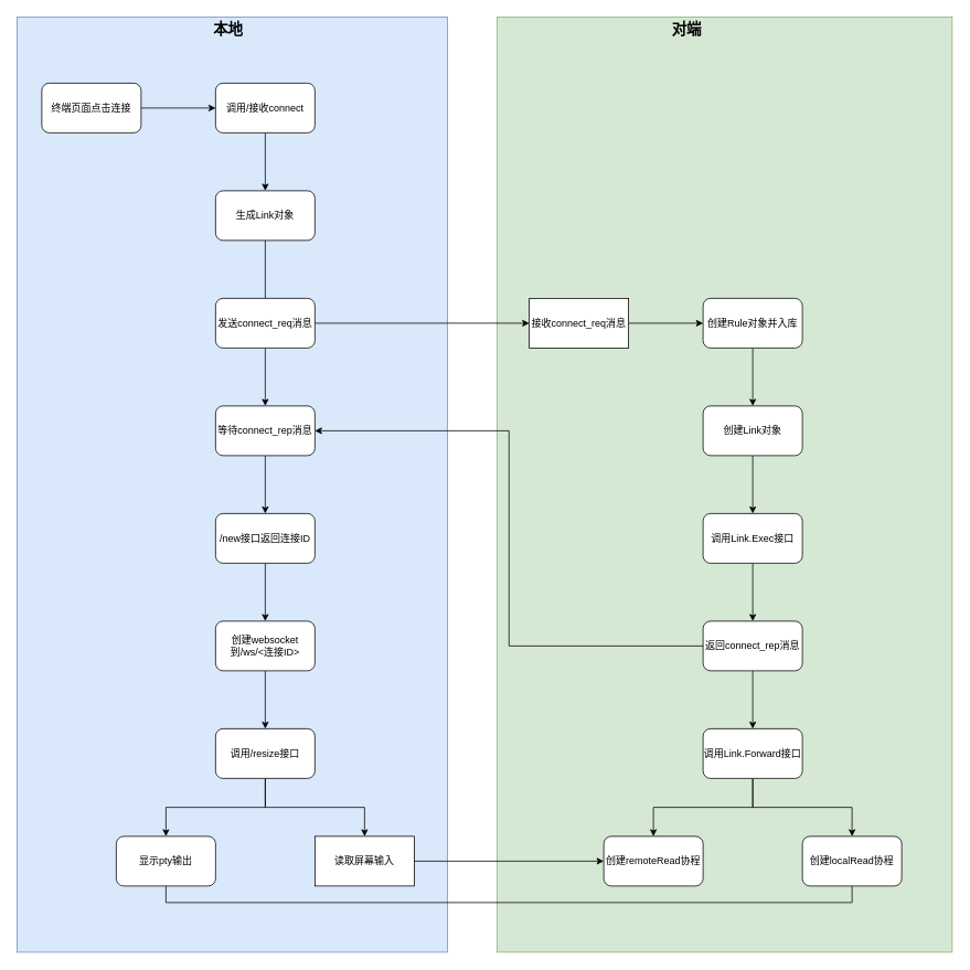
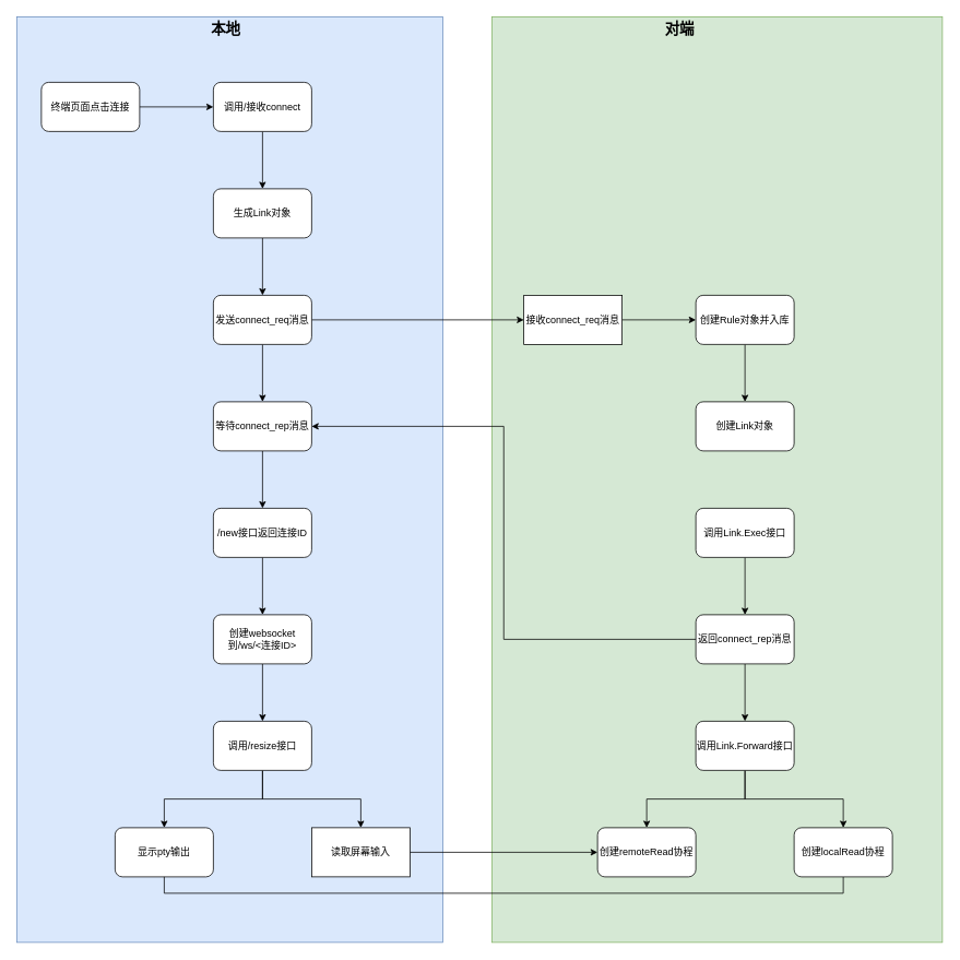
  <mxCell id="0" />
  <mxCell id="1" parent="0" />
  <mxCell id="2" value="" style="rounded=0;whiteSpace=wrap;html=1;fillColor=#d5e8d4;strokeColor=#82b366;" parent="1" vertex="1"><mxGeometry x="600" y="20" width="550" height="1130" as="geometry" /></mxCell>
  <mxCell id="3" value="" style="rounded=0;whiteSpace=wrap;html=1;fillColor=#dae8fc;strokeColor=#6c8ebf;" parent="1" vertex="1"><mxGeometry x="20" y="20" width="520" height="1130" as="geometry" /></mxCell>
  <mxCell id="4" style="edgeStyle=orthogonalEdgeStyle;rounded=0;orthogonalLoop=1;jettySize=auto;html=1;exitX=1;exitY=0.5;exitDx=0;exitDy=0;entryX=0;entryY=0.5;entryDx=0;entryDy=0;" parent="1" source="5" target="7" edge="1"><mxGeometry relative="1" as="geometry" /></mxCell>
  <mxCell id="5" value="终端页面点击连接" style="rounded=1;whiteSpace=wrap;html=1;" parent="1" vertex="1"><mxGeometry x="50" y="100" width="120" height="60" as="geometry" /></mxCell>
  <mxCell id="6" style="edgeStyle=orthogonalEdgeStyle;rounded=0;orthogonalLoop=1;jettySize=auto;html=1;exitX=0.5;exitY=1;exitDx=0;exitDy=0;entryX=0.5;entryY=0;entryDx=0;entryDy=0;" parent="1" source="7" target="9" edge="1"><mxGeometry relative="1" as="geometry" /></mxCell>
  <mxCell id="7" value="调用/接收connect" style="rounded=1;whiteSpace=wrap;html=1;" parent="1" vertex="1"><mxGeometry x="260" y="100" width="120" height="60" as="geometry" /></mxCell>
- <mxCell id="8" style="edgeStyle=orthogonalEdgeStyle;rounded=0;orthogonalLoop=1;jettySize=auto;html=1;exitX=0.5;exitY=1;exitDx=0;exitDy=0;entryX=0.5;entryY=0;entryDx=0;entryDy=0;endArrow=none;" parent="1" source="9" target="12" edge="1"><mxGeometry relative="1" as="geometry" /></mxCell>
+ <mxCell id="8" style="edgeStyle=orthogonalEdgeStyle;rounded=0;orthogonalLoop=1;jettySize=auto;html=1;exitX=0.5;exitY=1;exitDx=0;exitDy=0;entryX=0.5;entryY=0;entryDx=0;entryDy=0;" parent="1" source="9" target="12" edge="1"><mxGeometry relative="1" as="geometry" /></mxCell>
  <mxCell id="9" value="生成Link对象" style="rounded=1;whiteSpace=wrap;html=1;" parent="1" vertex="1"><mxGeometry x="260" y="230" width="120" height="60" as="geometry" /></mxCell>
  <mxCell id="10" style="edgeStyle=orthogonalEdgeStyle;rounded=0;orthogonalLoop=1;jettySize=auto;html=1;exitX=0.5;exitY=1;exitDx=0;exitDy=0;entryX=0.5;entryY=0;entryDx=0;entryDy=0;" parent="1" source="12" target="14" edge="1"><mxGeometry relative="1" as="geometry" /></mxCell>
  <mxCell id="11" style="edgeStyle=orthogonalEdgeStyle;rounded=0;orthogonalLoop=1;jettySize=auto;html=1;exitX=1;exitY=0.5;exitDx=0;exitDy=0;entryX=0;entryY=0.5;entryDx=0;entryDy=0;" parent="1" source="12" target="18" edge="1"><mxGeometry relative="1" as="geometry" /></mxCell>
  <mxCell id="12" value="发送connect_req消息" style="rounded=1;whiteSpace=wrap;html=1;" parent="1" vertex="1"><mxGeometry x="260" y="360" width="120" height="60" as="geometry" /></mxCell>
  <mxCell id="13" style="edgeStyle=orthogonalEdgeStyle;rounded=0;orthogonalLoop=1;jettySize=auto;html=1;exitX=0.5;exitY=1;exitDx=0;exitDy=0;entryX=0.5;entryY=0;entryDx=0;entryDy=0;" parent="1" source="14" target="16" edge="1"><mxGeometry relative="1" as="geometry" /></mxCell>
  <mxCell id="14" value="等待connect_rep消息" style="rounded=1;whiteSpace=wrap;html=1;" parent="1" vertex="1"><mxGeometry x="260" y="490" width="120" height="60" as="geometry" /></mxCell>
  <mxCell id="15" style="edgeStyle=orthogonalEdgeStyle;rounded=0;orthogonalLoop=1;jettySize=auto;html=1;exitX=0.5;exitY=1;exitDx=0;exitDy=0;entryX=0.5;entryY=0;entryDx=0;entryDy=0;" parent="1" source="16" target="32" edge="1"><mxGeometry relative="1" as="geometry" /></mxCell>
  <mxCell id="16" value="/new接口返回连接ID" style="rounded=1;whiteSpace=wrap;html=1;" parent="1" vertex="1"><mxGeometry x="260" y="620" width="120" height="60" as="geometry" /></mxCell>
  <mxCell id="17" style="edgeStyle=orthogonalEdgeStyle;rounded=0;orthogonalLoop=1;jettySize=auto;html=1;exitX=1;exitY=0.5;exitDx=0;exitDy=0;entryX=0;entryY=0.5;entryDx=0;entryDy=0;" parent="1" source="18" target="20" edge="1"><mxGeometry relative="1" as="geometry" /></mxCell>
  <mxCell id="18" value="接收connect_req消息" style="whiteSpace=wrap;html=1;rounded=0;" parent="1" vertex="1"><mxGeometry x="639" y="360" width="120" height="60" as="geometry" /></mxCell>
  <mxCell id="19" style="edgeStyle=orthogonalEdgeStyle;rounded=0;orthogonalLoop=1;jettySize=auto;html=1;exitX=0.5;exitY=1;exitDx=0;exitDy=0;entryX=0.5;entryY=0;entryDx=0;entryDy=0;" parent="1" source="20" target="22" edge="1"><mxGeometry relative="1" as="geometry" /></mxCell>
  <mxCell id="20" value="创建Rule对象并入库" style="rounded=1;whiteSpace=wrap;html=1;" parent="1" vertex="1"><mxGeometry x="849" y="360" width="120" height="60" as="geometry" /></mxCell>
- <mxCell id="21" style="edgeStyle=orthogonalEdgeStyle;rounded=0;orthogonalLoop=1;jettySize=auto;html=1;exitX=0.5;exitY=1;exitDx=0;exitDy=0;entryX=0.5;entryY=0;entryDx=0;entryDy=0;" parent="1" source="22" target="24" edge="1"><mxGeometry relative="1" as="geometry" /></mxCell>
  <mxCell id="22" value="创建Link对象" style="rounded=1;whiteSpace=wrap;html=1;" parent="1" vertex="1"><mxGeometry x="849" y="490" width="120" height="60" as="geometry" /></mxCell>
  <mxCell id="23" style="edgeStyle=orthogonalEdgeStyle;rounded=0;orthogonalLoop=1;jettySize=auto;html=1;exitX=0.5;exitY=1;exitDx=0;exitDy=0;entryX=0.5;entryY=0;entryDx=0;entryDy=0;" parent="1" source="24" target="27" edge="1"><mxGeometry relative="1" as="geometry" /></mxCell>
  <mxCell id="24" value="调用Link.Exec接口" style="rounded=1;whiteSpace=wrap;html=1;" parent="1" vertex="1"><mxGeometry x="849" y="620" width="120" height="60" as="geometry" /></mxCell>
  <mxCell id="25" style="edgeStyle=orthogonalEdgeStyle;rounded=0;orthogonalLoop=1;jettySize=auto;html=1;exitX=0.5;exitY=1;exitDx=0;exitDy=0;entryX=0.5;entryY=0;entryDx=0;entryDy=0;" parent="1" source="27" target="30" edge="1"><mxGeometry relative="1" as="geometry" /></mxCell>
  <mxCell id="26" style="edgeStyle=orthogonalEdgeStyle;rounded=0;orthogonalLoop=1;jettySize=auto;html=1;exitX=0;exitY=0.5;exitDx=0;exitDy=0;entryX=1;entryY=0.5;entryDx=0;entryDy=0;" parent="1" source="27" target="14" edge="1"><mxGeometry relative="1" as="geometry" /></mxCell>
  <mxCell id="27" value="返回connect_rep消息" style="rounded=1;whiteSpace=wrap;html=1;" parent="1" vertex="1"><mxGeometry x="849" y="750" width="120" height="60" as="geometry" /></mxCell>
  <mxCell id="28" style="edgeStyle=orthogonalEdgeStyle;rounded=0;orthogonalLoop=1;jettySize=auto;html=1;exitX=0.5;exitY=1;exitDx=0;exitDy=0;entryX=0.5;entryY=0;entryDx=0;entryDy=0;" edge="1" parent="1" source="30" target="41"><mxGeometry relative="1" as="geometry" /></mxCell>
  <mxCell id="29" style="edgeStyle=orthogonalEdgeStyle;rounded=0;orthogonalLoop=1;jettySize=auto;html=1;exitX=0.5;exitY=1;exitDx=0;exitDy=0;entryX=0.5;entryY=0;entryDx=0;entryDy=0;" edge="1" parent="1" source="30" target="43"><mxGeometry relative="1" as="geometry" /></mxCell>
  <mxCell id="30" value="调用Link.Forward接口" style="rounded=1;whiteSpace=wrap;html=1;" parent="1" vertex="1"><mxGeometry x="849" y="880" width="120" height="60" as="geometry" /></mxCell>
  <mxCell id="31" style="edgeStyle=orthogonalEdgeStyle;rounded=0;orthogonalLoop=1;jettySize=auto;html=1;exitX=0.5;exitY=1;exitDx=0;exitDy=0;entryX=0.5;entryY=0;entryDx=0;entryDy=0;" parent="1" source="32" target="35" edge="1"><mxGeometry relative="1" as="geometry" /></mxCell>
  <mxCell id="32" value="创建websocket到/ws/&amp;lt;连接ID&amp;gt;" style="rounded=1;whiteSpace=wrap;html=1;" parent="1" vertex="1"><mxGeometry x="260" y="750" width="120" height="60" as="geometry" /></mxCell>
  <mxCell id="33" style="edgeStyle=orthogonalEdgeStyle;rounded=0;orthogonalLoop=1;jettySize=auto;html=1;exitX=0.5;exitY=1;exitDx=0;exitDy=0;" parent="1" source="35" target="37" edge="1"><mxGeometry relative="1" as="geometry" /></mxCell>
  <mxCell id="34" style="edgeStyle=orthogonalEdgeStyle;rounded=0;orthogonalLoop=1;jettySize=auto;html=1;exitX=0.5;exitY=1;exitDx=0;exitDy=0;entryX=0.5;entryY=0;entryDx=0;entryDy=0;" parent="1" source="35" target="38" edge="1"><mxGeometry relative="1" as="geometry" /></mxCell>
  <mxCell id="35" value="调用/resize接口" style="rounded=1;whiteSpace=wrap;html=1;" parent="1" vertex="1"><mxGeometry x="260" y="880" width="120" height="60" as="geometry" /></mxCell>
  <mxCell id="36" style="edgeStyle=orthogonalEdgeStyle;rounded=0;orthogonalLoop=1;jettySize=auto;html=1;exitX=1;exitY=0.5;exitDx=0;exitDy=0;entryX=0;entryY=0.5;entryDx=0;entryDy=0;" edge="1" parent="1" source="37" target="41"><mxGeometry relative="1" as="geometry" /></mxCell>
  <mxCell id="37" value="读取屏幕输入" style="whiteSpace=wrap;html=1;rounded=0;" parent="1" vertex="1"><mxGeometry x="380" y="1010" width="120" height="60" as="geometry" /></mxCell>
  <mxCell id="38" value="显示pty输出" style="rounded=1;whiteSpace=wrap;html=1;" parent="1" vertex="1"><mxGeometry x="140" y="1010" width="120" height="60" as="geometry" /></mxCell>
  <mxCell id="39" value="本地" style="text;html=1;resizable=0;autosize=1;align=center;verticalAlign=middle;points=[];fillColor=none;strokeColor=none;rounded=0;fontSize=18;fontStyle=1" parent="1" vertex="1"><mxGeometry x="250" y="20" width="50" height="30" as="geometry" /></mxCell>
  <mxCell id="40" value="对端" style="text;html=1;resizable=0;autosize=1;align=center;verticalAlign=middle;points=[];fillColor=none;strokeColor=none;rounded=0;fontSize=18;fontStyle=1" parent="1" vertex="1"><mxGeometry x="804" y="20" width="50" height="30" as="geometry" /></mxCell>
  <mxCell id="41" value="创建remoteRead协程" style="rounded=1;whiteSpace=wrap;html=1;" vertex="1" parent="1"><mxGeometry x="729" y="1010" width="120" height="60" as="geometry" /></mxCell>
  <mxCell id="42" style="edgeStyle=orthogonalEdgeStyle;rounded=0;orthogonalLoop=1;jettySize=auto;html=1;exitX=0.5;exitY=1;exitDx=0;exitDy=0;entryX=0.5;entryY=1;entryDx=0;entryDy=0;endArrow=none;" edge="1" parent="1" source="43" target="38"><mxGeometry relative="1" as="geometry" /></mxCell>
  <mxCell id="43" value="创建localRead协程" style="rounded=1;whiteSpace=wrap;html=1;" vertex="1" parent="1"><mxGeometry x="969" y="1010" width="120" height="60" as="geometry" /></mxCell>
